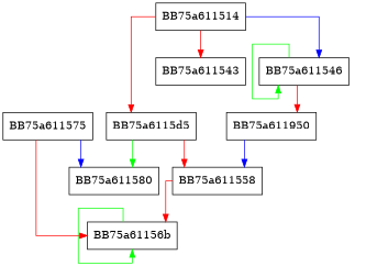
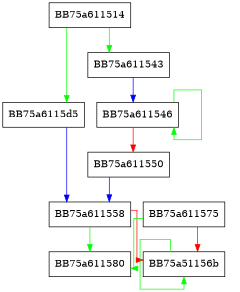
  digraph {
    splines=ortho
    node [shape=box]
    edge [color=green]
    BB75a611514
    BB75a6115d5
    BB75a611543
    BB75a611558
    BB75a611546
    BB75a611580
-   BB75a61156b
-   BB75a611550 [label=BB75a611950]
+   BB75a61156b [label=BB75a51156b]
+   BB75a611550
    BB75a611575
-   BB75a611514 -> BB75a6115d5 [color=red]
-   BB75a611514 -> BB75a611543 [color=red]
-   BB75a6115d5 -> BB75a611558 [color=red]
-   BB75a611514 -> BB75a611546 [color=blue]
-   BB75a6115d5 -> BB75a611580
+   BB75a611514 -> BB75a6115d5
+   BB75a611514 -> BB75a611543
+   BB75a6115d5 -> BB75a611558 [color=blue]
+   BB75a611543 -> BB75a611546 [color=blue]
+   BB75a611558 -> BB75a611580
    BB75a611558 -> BB75a61156b [color=red]
    BB75a611546 -> BB75a611546
    BB75a611546 -> BB75a611550 [color=red]
    BB75a61156b -> BB75a61156b
    BB75a611550 -> BB75a611558 [color=blue]
-   BB75a611575 -> BB75a611580 [color=blue]
+   BB75a611575 -> BB75a611580
    BB75a611575 -> BB75a61156b [color=red]
  }
